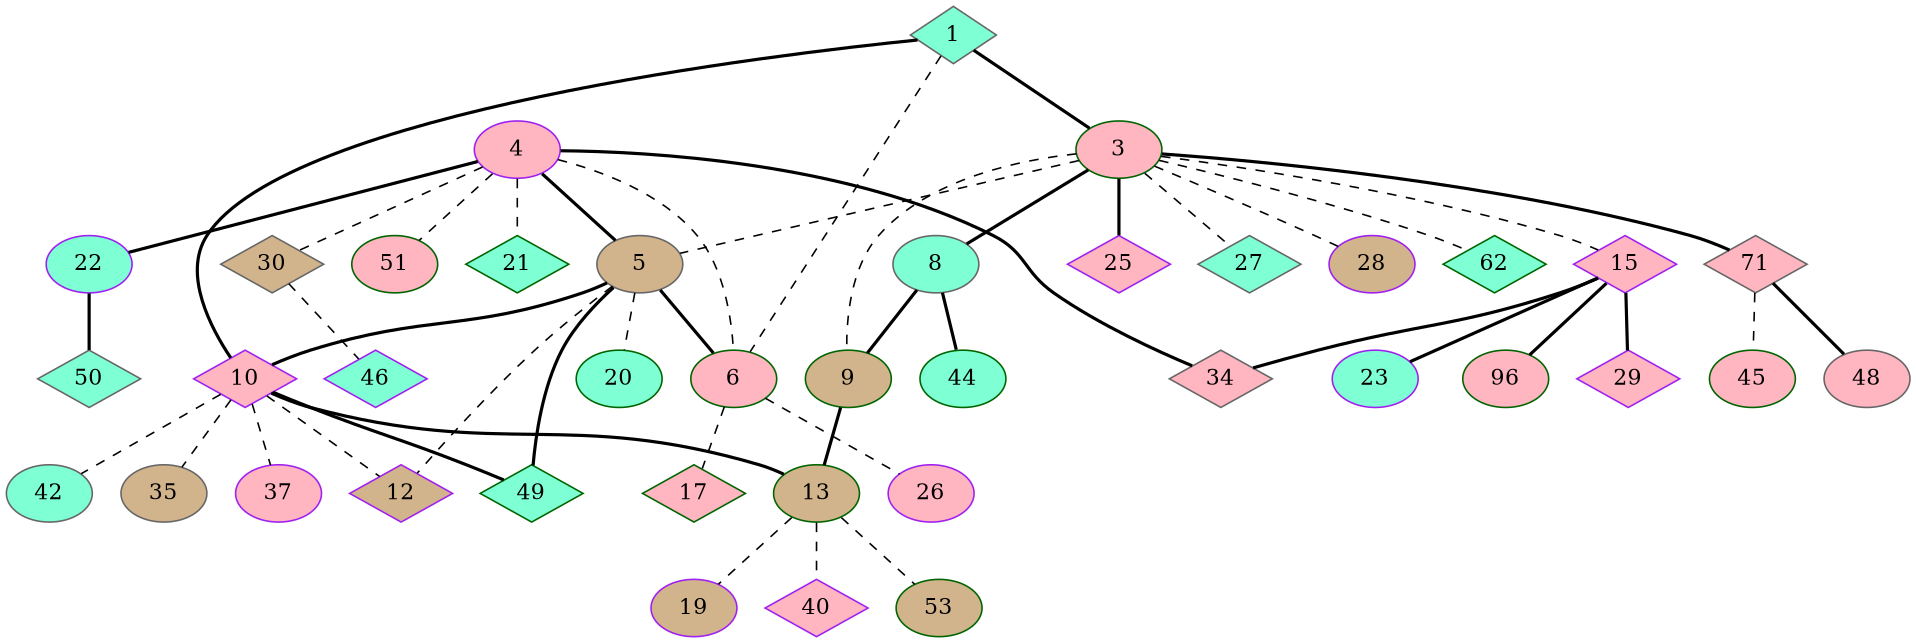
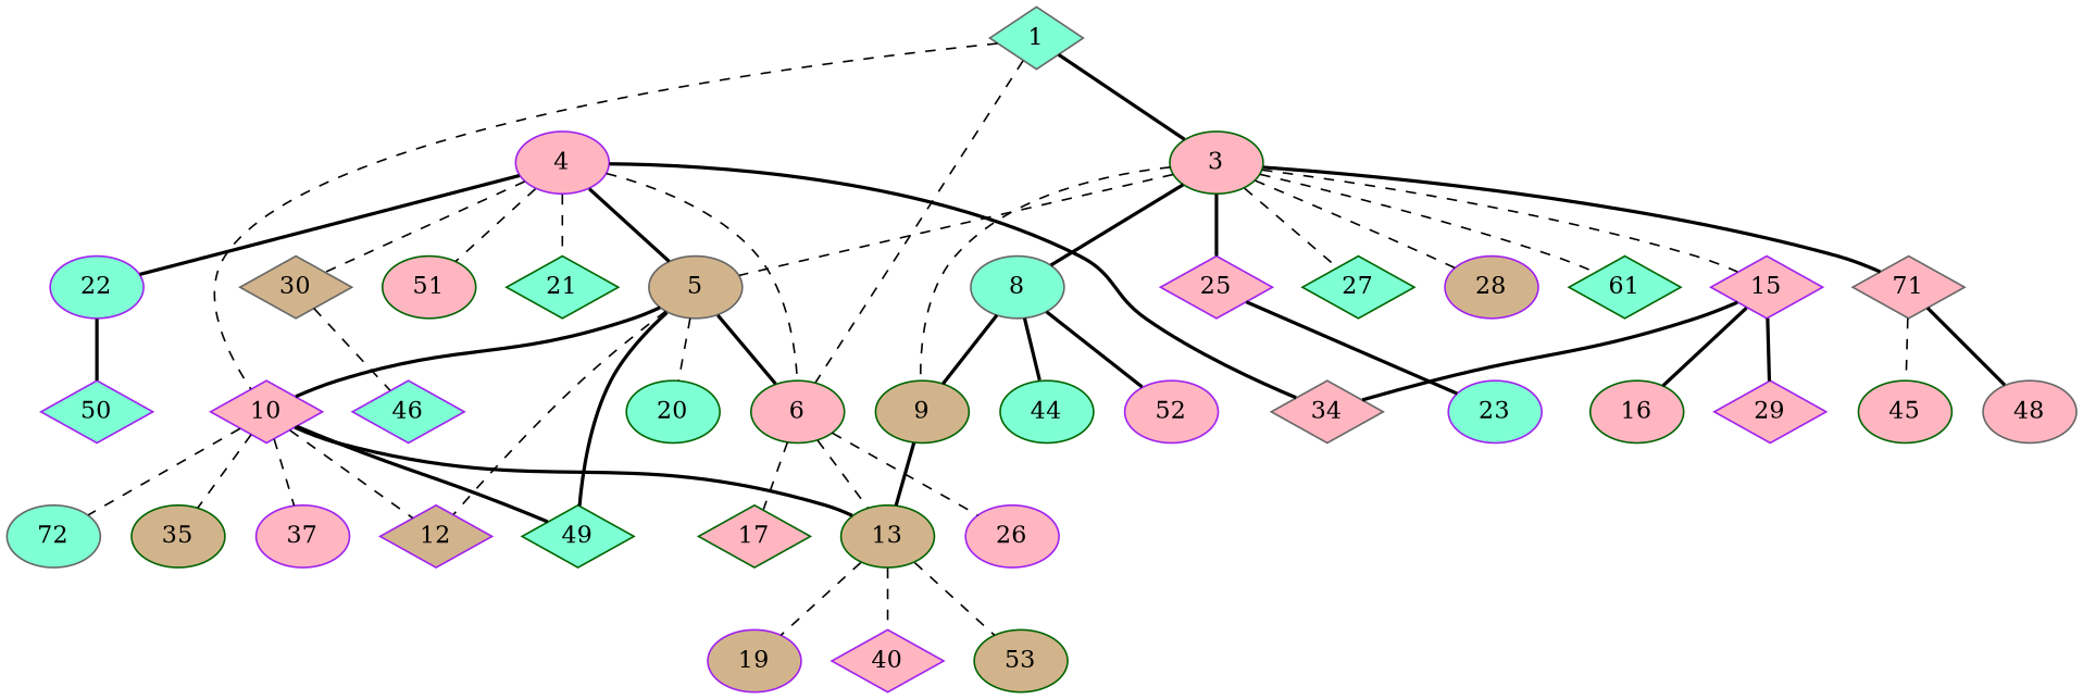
  graph {
    node [color=purple fillcolor=lightpink shape=ellipse style=filled]
    edge [style=dashed]
    1 [color=gray40 fillcolor=aquamarine shape=diamond super="+2"]
    3 [color=darkgreen super="+7"]
    6 [color=darkgreen super="+57"]
    10 [shape=diamond super="+47"]
    5 [color=gray40 fillcolor=tan super="+11"]
    8 [color=gray40 fillcolor=aquamarine super="+59"]
    9 [color=darkgreen fillcolor=tan super="+18"]
    15 [shape=diamond super="+58"]
    25 [shape=diamond super="+33"]
-   27 [color=gray40 fillcolor=aquamarine shape=diamond super="+60"]
+   27 [color=darkgreen fillcolor=aquamarine shape=diamond super="+60"]
    28 [fillcolor=tan]
    n12 [color=gray40 label=71 shape=diamond super="+43"]
-   61 [color=darkgreen fillcolor=aquamarine shape=diamond label=62]
+   61 [color=darkgreen fillcolor=aquamarine shape=diamond]
    13 [color=darkgreen fillcolor=tan super="+14"]
    17 [color=darkgreen shape=diamond]
    26 [super="+31"]
    12 [fillcolor=tan shape=diamond super="+54"]
    49 [color=darkgreen fillcolor=aquamarine shape=diamond]
-   35 [color=gray40 fillcolor=tan super="+36"]
+   35 [color=darkgreen fillcolor=tan super="+36"]
    37
-   42 [color=gray40 fillcolor=aquamarine]
+   42 [color=gray40 fillcolor=aquamarine label=72]
    20 [color=darkgreen fillcolor=aquamarine super="+39"]
    44 [color=darkgreen fillcolor=aquamarine]
+   52
    34 [color=gray40 shape=diamond]
-   16 [color=darkgreen label=96]
+   16 [color=darkgreen]
    23 [fillcolor=aquamarine]
    29 [shape=diamond super="+32"]
    45 [color=darkgreen]
    48 [color=gray40]
    4 [super="+38"]
    21 [color=darkgreen fillcolor=aquamarine shape=diamond super="+24"]
    22 [fillcolor=aquamarine]
    30 [color=gray40 fillcolor=tan shape=diamond]
    51 [color=darkgreen]
-   50 [color=gray40 fillcolor=aquamarine shape=diamond super="+55"]
+   50 [fillcolor=aquamarine shape=diamond super="+55"]
    46 [fillcolor=aquamarine shape=diamond]
    19 [fillcolor=tan]
    40 [shape=diamond]
    53 [color=darkgreen fillcolor=tan super="+56"]
    1 -- 3 [style=bold weight=2]
    1 -- 6
-   1 -- 10 [style=bold]
+   1 -- 10
    3 -- 5
    3 -- 8 [style=bold]
    3 -- 9
    3 -- 15
    3 -- 25 [style=bold]
    3 -- 27
    3 -- 28
    3 -- n12 [style=bold]
    3 -- 61
+   6 -- 13
    6 -- 17
    6 -- 26
    10 -- 13 [style=bold]
    10 -- 12
    10 -- 49 [style=bold]
    10 -- 35
    10 -- 37
    10 -- 42
    5 -- 6 [style=bold]
    5 -- 10 [style=bold]
    5 -- 12
    5 -- 49 [style=bold]
    5 -- 20
    8 -- 9 [style=bold]
    8 -- 44 [style=bold]
+   8 -- 52 [style=bold]
    9 -- 13 [style=bold weight=2]
    15 -- 34 [style=bold]
    15 -- 16 [style=bold]
-   15 -- 23 [style=bold]
+   25 -- 23 [style=bold]
    15 -- 29 [style=bold]
    n12 -- 45
    n12 -- 48 [style=bold]
    13 -- 19
    13 -- 40
    13 -- 53
    4 -- 6
    4 -- 5 [style=bold]
    4 -- 34 [style=bold]
    4 -- 21
    4 -- 22 [style=bold]
    4 -- 30
    4 -- 51
    22 -- 50 [style=bold]
    30 -- 46
  }
